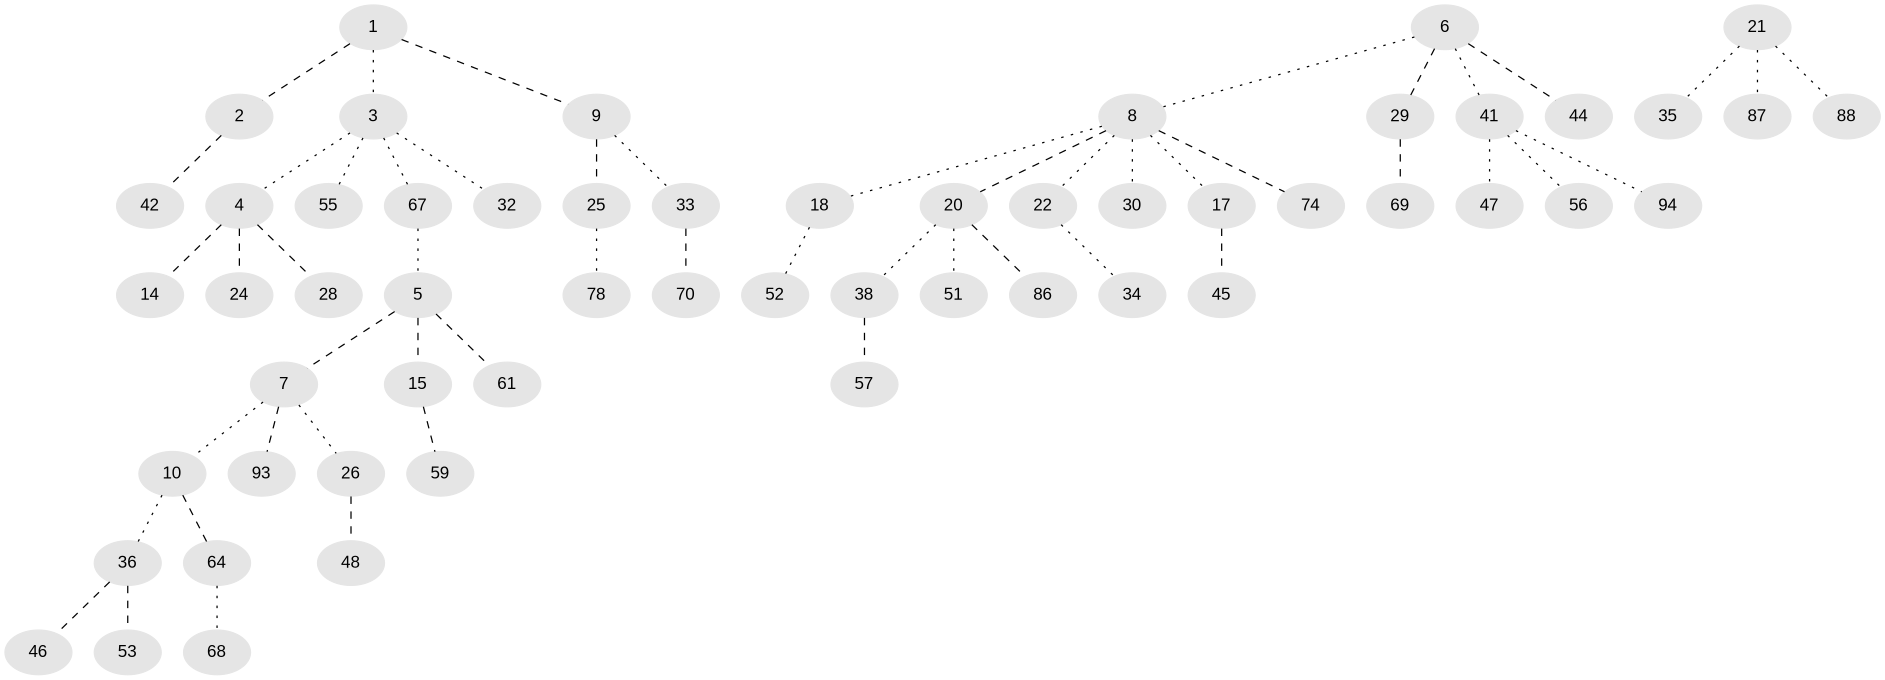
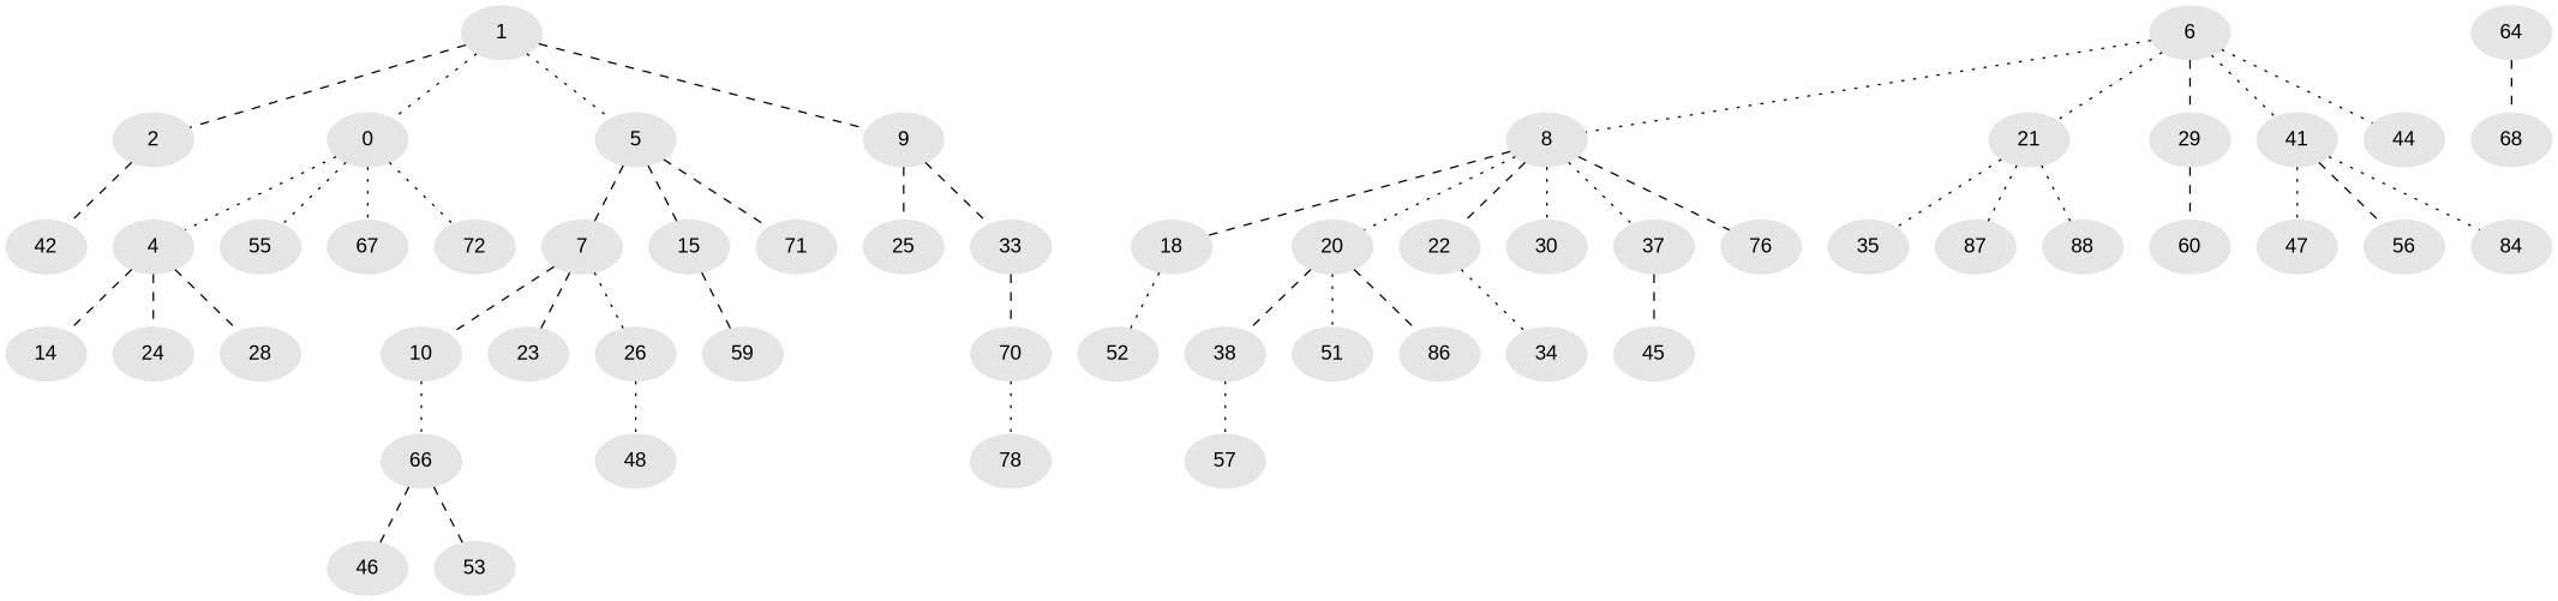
  graph {
    fontname="Liberation Sans"
    node [color=gray90 fontname="Liberation Sans" style=filled]
    edge [fontname="Liberation Sans" style=dotted]
    1 [super="+19"]
    2 [super="+65"]
-   3 [super="+13"]
+   3 [super="+13" label=0]
    5 [super="+17"]
    9 [super="+11"]
    42
    4
    55 [super="+89"]
    67 [super="+76"]
-   72 [label=32]
+   72
    7 [super="+75"]
    15 [super="+16"]
-   61 [super="+62"]
+   61 [super="+62" label=71]
    25 [super="+73"]
    33 [super="+63"]
    14 [super="+81"]
    24 [super="+43"]
    28 [super="+40"]
    6 [super="+32"]
    8 [super="+60"]
    21 [super="+31"]
    29 [super="+58"]
    41 [super="+77"]
    44 [super="+49"]
    10 [super="+12"]
-   23 [label=93]
+   23
    26
    59
    18
    20 [super="+27"]
    22 [super="+50"]
    30
-   37 [label=17]
-   74
+   37
+   74 [label=76]
    35
    87
    88
-   69 [super="+71"]
+   69 [super="+71" label=60]
    47
    56
-   84 [label=94]
-   36 [super="+83"]
+   84
+   36 [super="+83" label=66]
    64
    48 [super="+82"]
    52 [super="+79"]
    38 [super="+39"]
    51 [super="+66"]
    86
    34
    45 [super="+54"]
    70
    46 [super="+85"]
    53
    68 [super="+80"]
    57
    78
    1 -- 2 [style=dashed]
    1 -- 3
-   67 -- 5
+   1 -- 5
    1 -- 9 [style=dashed]
    2 -- 42 [style=dashed]
    3 -- 4
    3 -- 55
    3 -- 67
    3 -- 72
    5 -- 7 [style=dashed]
    5 -- 15 [style=dashed]
    5 -- 61 [style=dashed]
    9 -- 25 [style=dashed]
-   9 -- 33
+   9 -- 33 [style=dashed]
    4 -- 14 [style=dashed]
    4 -- 24 [style=dashed]
    4 -- 28 [style=dashed]
-   7 -- 10
+   7 -- 10 [style=dashed]
    7 -- 23 [style=dashed]
    7 -- 26
    15 -- 59 [style=dashed]
    33 -- 70 [style=dashed]
    6 -- 8
+   6 -- 21
    6 -- 29 [style=dashed]
    6 -- 41
-   6 -- 44 [style=dashed]
-   8 -- 18
-   8 -- 20 [style=dashed]
-   8 -- 22
+   6 -- 44
+   8 -- 18 [style=dashed]
+   8 -- 20
+   8 -- 22 [style=dashed]
    8 -- 30
    8 -- 37
    8 -- 74 [style=dashed]
    21 -- 35
    21 -- 87
    21 -- 88
    29 -- 69 [style=dashed]
    41 -- 47
-   41 -- 56
+   41 -- 56 [style=dashed]
    41 -- 84
    10 -- 36
-   10 -- 64 [style=dashed]
-   26 -- 48 [style=dashed]
+   26 -- 48
    18 -- 52
-   20 -- 38
+   20 -- 38 [style=dashed]
    20 -- 51
    20 -- 86 [style=dashed]
    22 -- 34
    37 -- 45 [style=dashed]
    36 -- 46 [style=dashed]
    36 -- 53 [style=dashed]
-   64 -- 68
-   38 -- 57 [style=dashed]
-   25 -- 78
+   64 -- 68 [style=dashed]
+   38 -- 57
+   70 -- 78
  }
